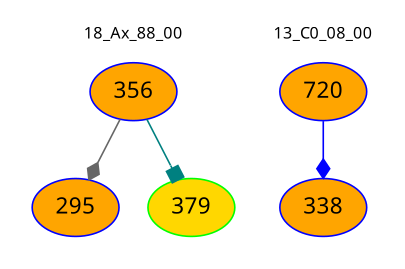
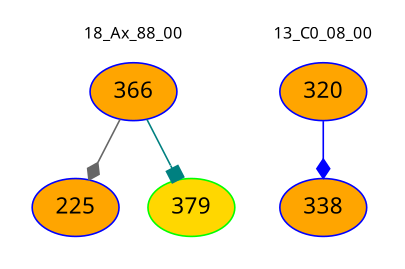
  digraph {
    fontname="Noto Sans"
    node [color=blue fillcolor=orange fontname="Noto Sans" style=filled]
    edge [arrowhead=diamond fontname="Noto Sans"]
-   n1 [label=356]
-   n2 [label=295]
+   n1 [label=366]
+   n2 [label=225]
    n3 [color=green fillcolor=gold label=379]
-   n4 [label=720]
+   n4 [label=320]
    n5 [label=338]
    subgraph cluster_1 {
      color=white
      fontsize=10
      label="18_Ax_88_00"
      n1
      n2
      n3
    }
    subgraph cluster_2 {
      color=white
      fontsize=10
      label="13_C0_08_00"
      n4
      n5
    }
    n1 -> n2 [color=gray40]
    n1 -> n3 [arrowhead=box color=teal]
    n4 -> n5 [color=blue]
  }
